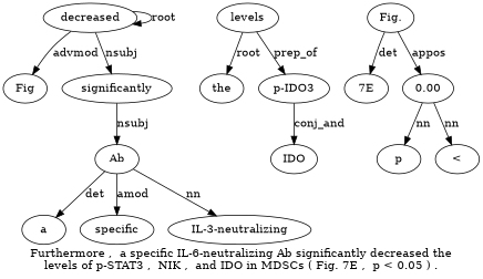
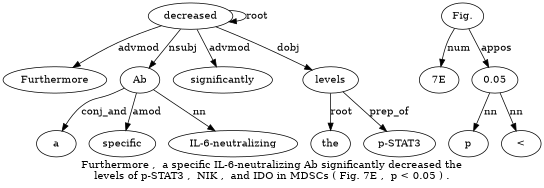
  digraph {
    label="Furthermore ,  a specific IL-6-neutralizing Ab significantly decreased the\nlevels of p-STAT3 ,  NIK ,  and IDO in MDSCs ( Fig. 7E ,  p < 0.05 ) ."
    node [fillcolor=white style=filled]
    n1 [label=decreased]
-   n2 [label=Fig]
+   n2 [label=Furthermore]
    n3 [label=Ab]
    n4 [label=significantly]
    n5 [label=levels]
    n6 [label=a]
    n7 [label=specific]
-   n8 [label="IL-3-neutralizing"]
+   n8 [label="IL-6-neutralizing"]
    n9 [label=the]
-   n10 [label="p-IDO3"]
-   n11 [label=IDO]
+   n10 [label="p-STAT3"]
    n12 [label="Fig."]
    n13 [label="7E"]
-   n14 [label=0.00]
+   n14 [label=0.05]
    n15 [label=p]
    n16 [label="<"]
    n1 -> n1 [label=root]
    n1 -> n2 [label=advmod]
-   n4 -> n3 [label=nsubj]
-   n1 -> n4 [label=nsubj]
-   n3 -> n6 [label=det]
+   n1 -> n3 [label=nsubj]
+   n1 -> n4 [label=advmod]
+   n1 -> n5 [label=dobj]
+   n3 -> n6 [label=conj_and]
    n3 -> n7 [label=amod]
    n3 -> n8 [label=nn]
    n5 -> n9 [label=root]
    n5 -> n10 [label=prep_of]
-   n10 -> n11 [label=conj_and]
-   n12 -> n13 [label=det]
+   n12 -> n13 [label=num]
    n12 -> n14 [label=appos]
    n14 -> n15 [label=nn]
    n14 -> n16 [label=nn]
  }
